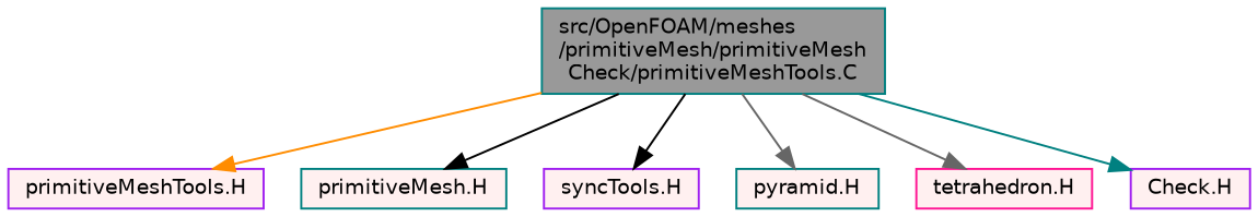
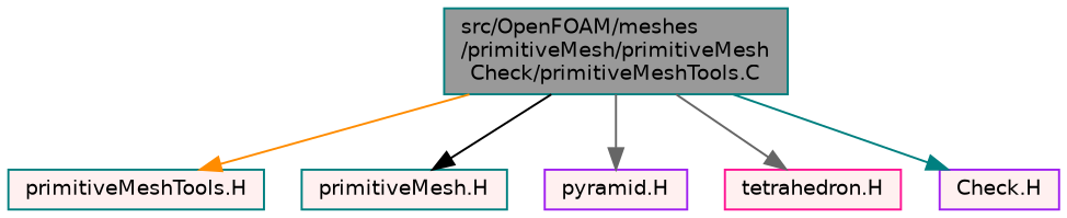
  digraph {
    node [color=teal fillcolor="#FFF0F0" fontname=Helvetica fontsize=10 shape=box style=filled]
    edge [color=black fontname=Helvetica fontsize=10 labelfontname=Helvetica labelfontsize=10 style=solid]
    n1 [fillcolor=grey60 fontcolor=black height=0.2 label="src/OpenFOAM/meshes\l/primitiveMesh/primitiveMesh\lCheck/primitiveMeshTools.C" width=0.4]
-   n2 [color=purple height=0.2 label="primitiveMeshTools.H" width=0.4]
+   n2 [height=0.2 label="primitiveMeshTools.H" width=0.4]
    n3 [height=0.2 label="primitiveMesh.H" width=0.4]
-   n4 [color=purple height=0.2 label="syncTools.H" width=0.4]
-   n5 [height=0.2 label="pyramid.H" width=0.4]
+   n5 [color=purple height=0.2 label="pyramid.H" width=0.4]
    n6 [color=deeppink height=0.2 label="tetrahedron.H" width=0.4]
    n7 [color=purple height=0.2 label="Check.H" width=0.4]
    n1 -> n2 [color=darkorange]
    n1 -> n3
-   n1 -> n4
    n1 -> n5 [color=gray40]
    n1 -> n6 [color=gray40]
    n1 -> n7 [color=teal]
  }
